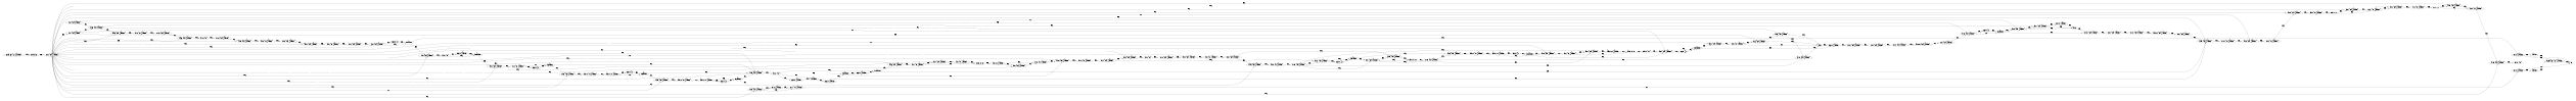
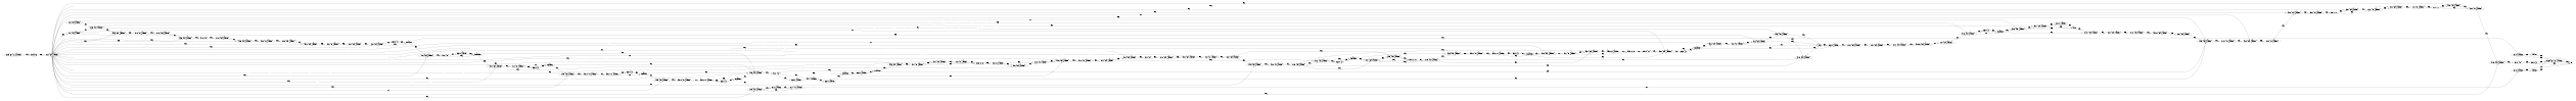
  digraph {
    rankdir=LR
    n1 [label="stp x29 , x30 , [ sp , #- address ]!"]
    n2 [label="mov x29 , sp"]
    n3 [label="str x0 , [ x29 , # address ]"]
    n4 [label="str x1 , [ x29 , # address ]"]
    n5 [label="ldr x0 , [ x29 , # address ]"]
    n6 [label="ldr x0 , [ x29 , # address ]"]
    n7 [label="ldr x0 , [ x29 , # address ]"]
    n8 [label="ldr x0 , [ x29 , # address ]"]
    n9 [label="ldr x0 , [ x29 , # address ]"]
    n10 [label="ldr x0 , [ x29 , # address ]"]
    n11 [label="ldr x0 , [ x29 , # address ]"]
    n12 [label="ldr x0 , [ x29 , # address ]"]
    n13 [label="ldr x0 , [ x29 , # address ]"]
    n14 [label="ldr x0 , [ x29 , # address ]"]
    n15 [label="ldr x0 , [ x29 , # address ]"]
    n16 [label="ldr x0 , [ x29 , # address ]"]
    n17 [label="ldr x0 , [ x29 , # address ]"]
    n18 [label="ldr x0 , [ x29 , # address ]"]
    n19 [label="ldr x0 , [ x29 , # address ]"]
    n20 [label="ldr x0 , [ x29 , # address ]"]
    n21 [label="ldr x0 , [ x29 , # address ]"]
    n22 [label="ldr x0 , [ x29 , # address ]"]
    n23 [label="ldr x0 , [ x29 , # address ]"]
    n24 [label="ldr x0 , [ x29 , # address ]"]
    n25 [label="ldr x0 , [ x29 , # address ]"]
    n26 [label="ldr x0 , [ x29 , # address ]"]
    n27 [label="ldr x0 , [ x29 , # address ]"]
    n28 [label="ldr x0 , [ x29 , # address ]"]
    n29 [label="ldr x0 , [ x29 , # address ]"]
    n30 [label="ldr x0 , [ x29 , # address ]"]
    n31 [label="ldr x0 , [ x29 , # address ]"]
    n32 [label="ldr x0 , [ x29 , # address ]"]
    n33 [label="ldr x0 , [ x29 , # address ]"]
    n34 [label="ldr x3 , [ x29 , # address ]"]
    n35 [label="str x3 , [ x29 , # address ]"]
    n36 [label="ldr w0 , [ x0 , # address ]"]
    n37 [label="ldr w0 , [ x0 ]"]
    n38 [label="ldr x0 , [ x0 , # address ]"]
    n39 [label="ldr x0 , [ x0 , # address ]"]
    n40 [label="cmp x0 , # 0"]
    n41 [label="b.ne address"]
    n42 [label="ldr w0 , [ x0 ]"]
    n43 [label="ldr w0 , [ x0 ]"]
    n44 [label="ldr w0 , [ x0 , # address ]"]
    n45 [label="str wzr , [ x0 , # address ]"]
    n46 [label="ldrb w0 , [ x0 , # address ]"]
    n47 [label="str xzr , [ x0 , # address ]"]
    n48 [label="ldr x0 , [ x0 , # address ]"]
    n49 [label="str w1 , [ x0 , # address ]"]
    n50 [label="ldr w0 , [ x0 , # address ]"]
    n51 [label="str x1 , [ x0 , # address ]"]
    n52 [label="str wzr , [ x0 ]"]
    n53 [label="ldr w0 , [ x0 , # address ]"]
    n54 [label="ldrb w0 , [ x0 , # address ]"]
    n55 [label="ldr w0 , [ x0 ]"]
    n56 [label="ldr x0 , [ x0 , # address ]"]
    n57 [label="ldr x0 , [ x0 , # address ]"]
    n58 [label="ldrb w0 , [ x0 , # address ]"]
    n59 [label="ldr x1 , [ x0 , # address ]"]
    n60 [label="mov w8 , # address"]
    n61 [label="str w1 , [ x0 , # address ]"]
    n62 [label="ldr x1 , [ x0 , # address ]"]
    n63 [label="ldr x0 , [ x0 , # address ]"]
    n64 [label="str x1 , [ x0 , # address ]"]
    n65 [label="ldr x0 , [ x0 , # address ]"]
    n66 [label="str x2 , [ x29 , # address ]"]
    n67 [label="ldr x0 , [ x29 , # address ]"]
    n68 [label="ldr x2 , [ x29 , # address ]"]
    n69 [label="cmp x0 , # 0"]
    n70 [label="b.eq address"]
    n71 [label="ldr x2 , [ x29 , # address ]"]
    n72 [label="blr x3"]
    n73 [label="ldr x1 , [ x29 , # address ]"]
    n74 [label="cmp x0 , # 0"]
    n75 [label="b.eq address"]
    n76 [label="blr x2"]
    n77 [label="ldr x1 , [ x29 , # address ]"]
    n78 [label="mov w0 , # address"]
    n79 [label="str w0 , [ x29 , # address ]"]
    n80 [label="str w0 , [ x29 , # address ]"]
    n81 [label="str x0 , [ x29 , # address ]"]
    n82 [label="str x0 , [ x29 , # address ]"]
    n83 [label="mov w0 , # address"]
    n84 [label="b address"]
    n85 [label=ret]
    n86 [label="cmp w0 , # address"]
    n87 [label="b.ne address"]
    n88 [label="ldp x29 , x30 , [ sp ] , # address"]
    n89 [label="cmp w0 , # address"]
    n90 [label="b.lt address"]
    n91 [label="b.le address"]
    n92 [label="b.ne address"]
    n93 [label="cmp w0 , # 0"]
    n94 [label="b.eq address"]
    n95 [label="cmp w0 , # address"]
    n96 [label="cmp w0 , # address"]
    n97 [label="and w0 , w0 , # address"]
    n98 [label="mov w1 , w7"]
    n99 [label="sxtw x1 , w0"]
+   n100 [label="mov w0 , # 0"]
    n101 [label="str w0 , [ x29 , # address ]"]
    n102 [label="cmp w0 , # 0"]
    n103 [label="b.eq address"]
    n104 [label="and w0 , w0 , # address"]
    n105 [label="ldr w0 , [ x29 , # address ]"]
    n106 [label="cmp w0 , # 0"]
    n107 [label="b.ne address"]
    n108 [label="str w0 , [ x29 , # address ]"]
    n109 [label="str x0 , [ x29 , # address ]"]
    n110 [label="ldr x0 , [ x29 , # address ]"]
    n111 [label="sub x0 , x1 , x0"]
    n112 [label="str x0 , [ x29 , # address ]"]
    n113 [label="ldr x1 , [ x29 , # address ]"]
    n114 [label="ldr x0 , [ x29 , # address ]"]
    n115 [label="add x0 , x0 , # address"]
    n116 [label="and w0 , w0 , # address"]
    n117 [label="str x0 , [ x29 , # address ]"]
    n118 [label="sub x0 , x1 , x0"]
    n119 [label="cmp w0 , # 0"]
    n120 [label="b.eq address"]
    n121 [label="mov w0 , # address"]
    n122 [label="cmp w0 , # 0"]
    n123 [label="b.eq address"]
    n124 [label="mov w0 , # address"]
    n125 [label="add x0 , x1 , x0"]
    n126 [label="sub x1 , x0 , # address"]
    n127 [label="b address"]
    n128 [label="str w0 , [ x29 , # address ]"]
    n129 [label="str xzr , [ x29 , # address ]"]
    n130 [label="strb wzr , [ x0 ]"]
    n131 [label="str wzr , [ x29 , # address ]"]
    n132 [label="ldrsw x0 , [ x29 , # address ]"]
    n133 [label="str x0 , [ x29 , # address ]"]
    n134 [label="str wzr , [ x29 , # address ]"]
    n135 [label="str xzr , [ x29 , # address ]"]
    n136 [label="str wzr , [ x29 , # address ]"]
    n137 [label="ldrsw x0 , [ x29 , # address ]"]
    n138 [label="str x0 , [ x29 , # address ]"]
    n1 -> n2 [label=CFG]
    n2 -> n3 [label=CFG]
    n3 -> n4 [label=CFG]
    n3 -> n5 [label=DFG]
    n3 -> n6 [label=DFG]
    n3 -> n7 [label=DFG]
    n3 -> n8 [label=DFG]
    n3 -> n9 [label=DFG]
    n3 -> n10 [label=DFG]
    n3 -> n11 [label=DFG]
    n3 -> n12 [label=DFG]
    n3 -> n13 [label=DFG]
    n3 -> n14 [label=DFG]
    n3 -> n15 [label=DFG]
    n3 -> n16 [label=DFG]
    n3 -> n17 [label=DFG]
    n3 -> n18 [label=DFG]
    n3 -> n19 [label=DFG]
    n3 -> n20 [label=DFG]
    n3 -> n21 [label=DFG]
    n3 -> n22 [label=DFG]
    n3 -> n23 [label=DFG]
    n3 -> n24 [label=DFG]
    n3 -> n25 [label=DFG]
    n3 -> n26 [label=DFG]
    n3 -> n27 [label=DFG]
    n3 -> n28 [label=DFG]
    n3 -> n29 [label=DFG]
    n3 -> n30 [label=DFG]
    n3 -> n31 [label=DFG]
    n3 -> n32 [label=DFG]
    n4 -> n33 [label=DFG]
    n4 -> n34 [label=DFG]
    n4 -> n35 [label=CFG]
    n5 -> n36 [label=DFG]
    n6 -> n37 [label=DFG]
    n7 -> n38 [label=DFG]
    n8 -> n39 [label=DFG]
    n9 -> n40 [label=CFG]
    n9 -> n41 [label=DFG]
    n10 -> n42 [label=DFG]
    n11 -> n43 [label=DFG]
    n12 -> n44 [label=DFG]
    n13 -> n45 [label=DFG]
    n14 -> n46 [label=DFG]
    n15 -> n47 [label=DFG]
    n16 -> n48 [label=DFG]
    n17 -> n49 [label=DFG]
    n18 -> n50 [label=DFG]
    n19 -> n51 [label=DFG]
    n20 -> n52 [label=DFG]
    n21 -> n53 [label=DFG]
    n22 -> n54 [label=DFG]
    n23 -> n55 [label=DFG]
    n24 -> n56 [label=DFG]
    n25 -> n57 [label=DFG]
    n26 -> n58 [label=DFG]
    n27 -> n59 [label=DFG]
    n28 -> n60 [label=CFG]
    n28 -> n61 [label=DFG]
    n29 -> n62 [label=DFG]
    n30 -> n63 [label=DFG]
    n31 -> n64 [label=DFG]
    n32 -> n65 [label=DFG]
    n33 -> n69 [label=CFG]
    n33 -> n70 [label=DFG]
    n34 -> n71 [label=CFG]
    n34 -> n72 [label=DFG]
    n35 -> n5 [label=CFG]
    n35 -> n71 [label=DFG]
    n35 -> n73 [label=DFG]
    n36 -> n79 [label=DFG]
    n37 -> n80 [label=DFG]
    n38 -> n81 [label=DFG]
    n39 -> n82 [label=DFG]
    n40 -> n41 [label=CFG]
    n41 -> n10 [label=CFG]
    n41 -> n83 [label=CFG]
    n42 -> n86 [label=CFG]
    n42 -> n87 [label=DFG]
    n43 -> n89 [label=CFG]
    n43 -> n90 [label=DFG]
    n43 -> n91 [label=DFG]
    n43 -> n92 [label=DFG]
    n44 -> n93 [label=CFG]
    n44 -> n94 [label=DFG]
    n45 -> n15 [label=CFG]
    n46 -> n97 [label=DFG]
    n47 -> n16 [label=CFG]
    n48 -> n98 [label=DFG]
    n49 -> n18 [label=CFG]
    n50 -> n99 [label=DFG]
    n51 -> n20 [label=CFG]
+   n52 -> n100 [label=CFG]
    n53 -> n101 [label=DFG]
    n54 -> n104 [label=DFG]
    n55 -> n108 [label=DFG]
    n56 -> n109 [label=DFG]
    n57 -> n112 [label=DFG]
    n58 -> n116 [label=DFG]
    n59 -> n30 [label=CFG]
    n59 -> n118 [label=DFG]
    n60 -> n61 [label=CFG]
    n61 -> n121 [label=CFG]
    n62 -> n114 [label=CFG]
    n62 -> n125 [label=DFG]
    n63 -> n118 [label=DFG]
    n64 -> n21 [label=CFG]
    n65 -> n34 [label=CFG]
    n65 -> n72 [label=DFG]
    n66 -> n35 [label=CFG]
    n66 -> n67 [label=DFG]
    n66 -> n68 [label=DFG]
    n67 -> n74 [label=CFG]
    n67 -> n75 [label=DFG]
    n68 -> n73 [label=CFG]
    n68 -> n76 [label=DFG]
    n69 -> n70 [label=CFG]
    n70 -> n32 [label=CFG]
    n70 -> n124 [label=CFG]
    n71 -> n72 [label=DFG]
    n71 -> n77 [label=CFG]
    n72 -> n124 [label=CFG]
    n73 -> n76 [label=DFG]
    n73 -> n78 [label=CFG]
    n74 -> n75 [label=CFG]
    n75 -> n68 [label=CFG]
    n75 -> n134 [label=CFG]
    n76 -> n134 [label=CFG]
    n77 -> n72 [label=DFG]
    n78 -> n76 [label=CFG]
    n79 -> n6 [label=CFG]
    n80 -> n7 [label=CFG]
    n81 -> n8 [label=CFG]
    n82 -> n9 [label=CFG]
    n83 -> n84 [label=CFG]
    n83 -> n85 [label=DFG]
    n84 -> n88 [label=CFG]
    n86 -> n87 [label=CFG]
    n87 -> n11 [label=CFG]
    n87 -> n12 [label=CFG]
    n88 -> n85 [label=CFG]
    n89 -> n90 [label=CFG]
    n90 -> n13 [label=CFG]
    n90 -> n95 [label=CFG]
    n91 -> n21 [label=CFG]
    n91 -> n96 [label=CFG]
    n92 -> n13 [label=CFG]
    n92 -> n27 [label=CFG]
    n93 -> n94 [label=CFG]
    n94 -> n11 [label=CFG]
    n94 -> n14 [label=CFG]
    n95 -> n91 [label=CFG]
    n96 -> n92 [label=CFG]
    n97 -> n102 [label=CFG]
    n97 -> n103 [label=DFG]
    n98 -> n17 [label=CFG]
    n98 -> n49 [label=DFG]
    n99 -> n19 [label=CFG]
    n99 -> n51 [label=DFG]
+   n100 -> n85 [label=DFG]
+   n100 -> n88 [label=CFG]
    n101 -> n23 [label=CFG]
    n101 -> n105 [label=DFG]
    n102 -> n103 [label=CFG]
    n103 -> n11 [label=CFG]
    n103 -> n22 [label=CFG]
    n104 -> n119 [label=CFG]
    n104 -> n120 [label=DFG]
    n105 -> n106 [label=CFG]
    n105 -> n107 [label=DFG]
    n106 -> n107 [label=CFG]
    n107 -> n26 [label=CFG]
    n107 -> n113 [label=CFG]
    n108 -> n24 [label=CFG]
    n109 -> n25 [label=CFG]
    n109 -> n110 [label=DFG]
    n110 -> n111 [label=DFG]
    n111 -> n117 [label=DFG]
    n112 -> n77 [label=DFG]
    n112 -> n105 [label=CFG]
    n112 -> n113 [label=DFG]
    n112 -> n114 [label=DFG]
    n113 -> n110 [label=CFG]
    n113 -> n111 [label=DFG]
    n114 -> n115 [label=DFG]
    n115 -> n125 [label=DFG]
    n116 -> n122 [label=CFG]
    n116 -> n123 [label=DFG]
    n117 -> n26 [label=CFG]
    n117 -> n77 [label=DFG]
    n117 -> n113 [label=DFG]
    n117 -> n114 [label=DFG]
    n118 -> n126 [label=DFG]
    n119 -> n120 [label=CFG]
    n120 -> n11 [label=CFG]
    n120 -> n28 [label=CFG]
    n121 -> n85 [label=DFG]
    n121 -> n127 [label=CFG]
    n122 -> n123 [label=CFG]
    n123 -> n29 [label=CFG]
    n123 -> n33 [label=CFG]
    n124 -> n128 [label=CFG]
    n125 -> n130 [label=DFG]
    n126 -> n31 [label=CFG]
    n126 -> n64 [label=DFG]
    n127 -> n88 [label=CFG]
    n128 -> n129 [label=CFG]
    n129 -> n131 [label=CFG]
    n130 -> n33 [label=CFG]
    n131 -> n132 [label=CFG]
    n132 -> n133 [label=CFG]
    n133 -> n67 [label=CFG]
    n134 -> n135 [label=CFG]
    n135 -> n136 [label=CFG]
    n136 -> n137 [label=CFG]
    n137 -> n138 [label=CFG]
    n138 -> n13 [label=CFG]
  }
